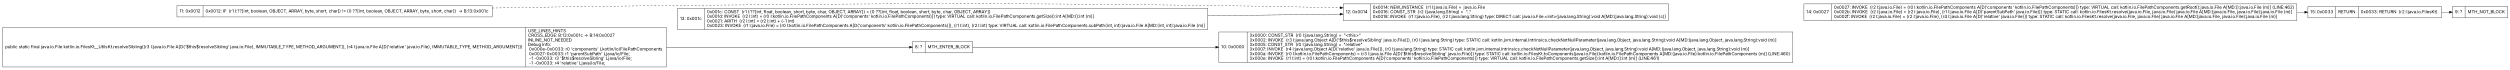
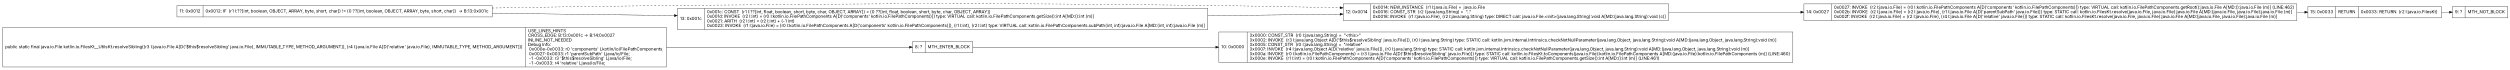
  digraph {
    fontname=Inter
    rankdir=LR
    node [fontname=Inter shape=record]
    edge [fontname=Inter]
    n1 [label="{8\:\ ?|MTH_ENTER_BLOCK\l}"]
    n2 [label="{10\:\ 0x0000|0x0000: CONST_STR  (r0 I:java.lang.String) =  \"\<this\>\" \l0x0002: INVOKE  (r3 I:java.lang.Object A[D('$this$resolveSibling' java.io.File)]), (r0 I:java.lang.String) type: STATIC call: kotlin.jvm.internal.Intrinsics.checkNotNullParameter(java.lang.Object, java.lang.String):void A[MD:(java.lang.Object, java.lang.String):void (m)]\l0x0005: CONST_STR  (r0 I:java.lang.String) =  \"relative\" \l0x0007: INVOKE  (r4 I:java.lang.Object A[D('relative' java.io.File)]), (r0 I:java.lang.String) type: STATIC call: kotlin.jvm.internal.Intrinsics.checkNotNullParameter(java.lang.Object, java.lang.String):void A[MD:(java.lang.Object, java.lang.String):void (m)]\l0x000a: INVOKE  (r0 I:kotlin.io.FilePathComponents) = (r3 I:java.io.File A[D('$this$resolveSibling' java.io.File)]) type: STATIC call: kotlin.io.FilesKt.toComponents(java.io.File):kotlin.io.FilePathComponents A[MD:(java.io.File):kotlin.io.FilePathComponents (m)] (LINE:460)\l0x000e: INVOKE  (r1 I:int) = (r0 I:kotlin.io.FilePathComponents A[D('components' kotlin.io.FilePathComponents)]) type: VIRTUAL call: kotlin.io.FilePathComponents.getSize():int A[MD:():int (m)] (LINE:461)\l}"]
    n3 [label="{11\:\ 0x0012|0x0012: IF  (r1 I:??[int, boolean, OBJECT, ARRAY, byte, short, char]) != (0 ??[int, boolean, OBJECT, ARRAY, byte, short, char])  \-\> B:13:0x001c \l}"]
    n4 [label="{12\:\ 0x0014|0x0014: NEW_INSTANCE  (r1 I:java.io.File) =  java.io.File \l0x0016: CONST_STR  (r2 I:java.lang.String) =  \"..\" \l0x0018: INVOKE  (r1 I:java.io.File), (r2 I:java.lang.String) type: DIRECT call: java.io.File.\<init\>(java.lang.String):void A[MD:(java.lang.String):void (c)]\l}"]
    n5 [label="{13\:\ 0x001c|0x001c: CONST  (r1 I:??[int, float, boolean, short, byte, char, OBJECT, ARRAY]) = (0 ??[int, float, boolean, short, byte, char, OBJECT, ARRAY]) \l0x001d: INVOKE  (r2 I:int) = (r0 I:kotlin.io.FilePathComponents A[D('components' kotlin.io.FilePathComponents)]) type: VIRTUAL call: kotlin.io.FilePathComponents.getSize():int A[MD:():int (m)]\l0x0021: ARITH  (r2 I:int) = (r2 I:int) + (\-1 int) \l0x0023: INVOKE  (r1 I:java.io.File) = (r0 I:kotlin.io.FilePathComponents A[D('components' kotlin.io.FilePathComponents)]), (r1 I:int), (r2 I:int) type: VIRTUAL call: kotlin.io.FilePathComponents.subPath(int, int):java.io.File A[MD:(int, int):java.io.File (m)]\l}"]
    n6 [label="{14\:\ 0x0027|0x0027: INVOKE  (r2 I:java.io.File) = (r0 I:kotlin.io.FilePathComponents A[D('components' kotlin.io.FilePathComponents)]) type: VIRTUAL call: kotlin.io.FilePathComponents.getRoot():java.io.File A[MD:():java.io.File (m)] (LINE:462)\l0x002b: INVOKE  (r2 I:java.io.File) = (r2 I:java.io.File), (r1 I:java.io.File A[D('parentSubPath' java.io.File)]) type: STATIC call: kotlin.io.FilesKt.resolve(java.io.File, java.io.File):java.io.File A[MD:(java.io.File, java.io.File):java.io.File (m)]\l0x002f: INVOKE  (r2 I:java.io.File) = (r2 I:java.io.File), (r4 I:java.io.File A[D('relative' java.io.File)]) type: STATIC call: kotlin.io.FilesKt.resolve(java.io.File, java.io.File):java.io.File A[MD:(java.io.File, java.io.File):java.io.File (m)]\l}"]
    n7 [label="{15\:\ 0x0033|RETURN\l|0x0033: RETURN  (r2 I:java.io.FilesKt) \l}"]
    n8 [label="{9\:\ ?|MTH_NOT_BLOCK\l}"]
    n9 [label="{public static final java.io.File kotlin.io.FilesKt__UtilsKt.resolveSibling((r3 I:java.io.File A[D('$this$resolveSibling' java.io.File), IMMUTABLE_TYPE, METHOD_ARGUMENT]), (r4 I:java.io.File A[D('relative' java.io.File), IMMUTABLE_TYPE, METHOD_ARGUMENT]))  | USE_LINES_HINTS\lCROSS_EDGE: B:13:0x001c \-\> B:14:0x0027\lINLINE_NOT_NEEDED\lDebug Info:\l  0x000e\-0x0033: r0 'components' Lkotlin\/io\/FilePathComponents;\l  0x0027\-0x0033: r1 'parentSubPath' Ljava\/io\/File;\l  \-1 \-0x0033: r3 '$this$resolveSibling' Ljava\/io\/File;\l  \-1 \-0x0033: r4 'relative' Ljava\/io\/File;\l}"]
    n1 -> n2
    n3 -> n4 [style=dashed]
+   n3 -> n5
+   n4 -> n6
    n5 -> n4
    n6 -> n7
    n7 -> n8
    n9 -> n1
  }
